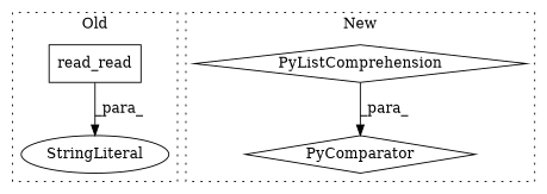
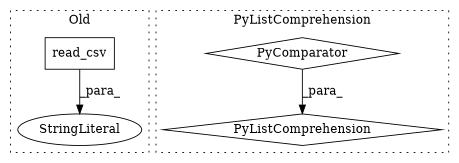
  digraph {
    node [shape=diamond]
-   n1 [a=32 l="9,1" label=read_read s="862,900" shape=box]
+   n1 [a=32 l="9,1" label=read_csv s="862,900" shape=box]
    n2 [a=45 l=29 label=StringLiteral s=871 shape=ellipse]
    n3 [a=113 l=26 label=PyComparator s=682]
    n4 [a=109 l=113 label=PyListComprehension s=603]
    subgraph cluster_1 {
      label=Old
      style=dotted
      n1
      n2
    }
    subgraph cluster_2 {
-     label=New
+     label=PyListComprehension
      style=dotted
      n3
      n4
    }
    n1 -> n2 [label=_para_]
-   n4 -> n3 [label=_para_]
+   n3 -> n4 [label=_para_]
  }
